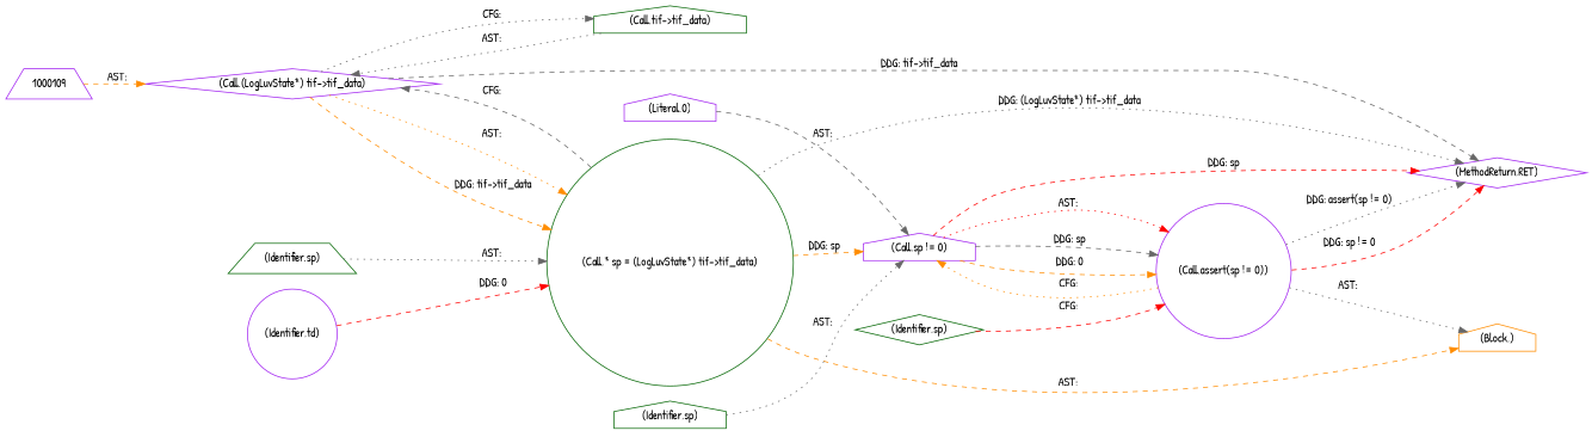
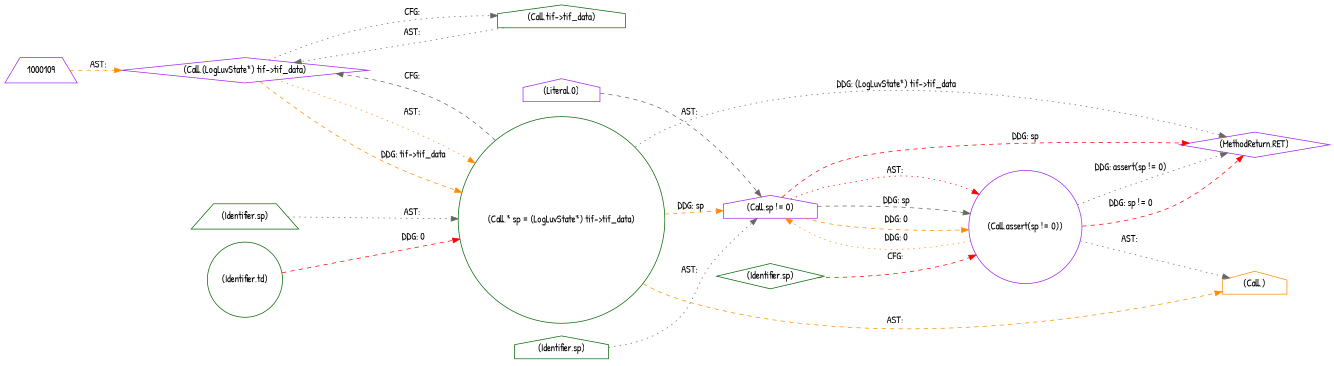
  digraph {
    fontname="Patrick Hand"
    rankdir=LR
    node [color=purple fontname="Patrick Hand" shape=house]
    edge [color=gray40 fontname="Patrick Hand" style=dashed]
    n1 [label="(Call,(LogLuvState*) tif->tif_data)" shape=diamond]
    n2 [color=darkgreen label="(Call,* sp = (LogLuvState*) tif->tif_data)" shape=circle]
    n3 [color=darkgreen label="(Call,tif->tif_data)"]
    n4 [label="(MethodReturn,RET)" shape=diamond]
    n5 [label="(Call,sp != 0)"]
-   n6 [color=darkorange label="(Block,)"]
+   n6 [color=darkorange label="(Call,)"]
    n7 [label="(Call,assert(sp != 0))" shape=circle]
    n8 [label="(Literal,0)"]
    n9 [color=darkgreen label="(Identifier,sp)"]
    n10 [color=darkgreen label="(Identifier,sp)" shape=trapezium]
-   n11 [label="(Identifier,td)" shape=circle]
+   n11 [color=darkgreen label="(Identifier,td)" shape=circle]
    n12 [color=darkgreen label="(Identifier,sp)" shape=diamond]
    1000109 [shape=trapezium]
    n1 -> n2 [color=darkorange label="AST: " style=dotted]
    n1 -> n2 [color=darkorange label="DDG: tif->tif_data"]
    n1 -> n3 [label="CFG: " style=dotted]
-   n1 -> n4 [label="DDG: tif->tif_data"]
    n2 -> n1 [label="CFG: "]
    n2 -> n4 [label="DDG: (LogLuvState*) tif->tif_data" style=dotted]
    n2 -> n5 [color=darkorange label="DDG: sp"]
    n2 -> n6 [color=darkorange label="AST: "]
    n3 -> n1 [label="AST: " style=dotted]
    n5 -> n4 [color=red label="DDG: sp"]
    n5 -> n7 [color=red label="AST: " style=dotted]
    n5 -> n7 [label="DDG: sp"]
    n5 -> n7 [color=darkorange label="DDG: 0"]
    n7 -> n4 [color=red label="DDG: sp != 0"]
    n7 -> n4 [label="DDG: assert(sp != 0)" style=dotted]
-   n7 -> n5 [color=darkorange label="CFG: " style=dotted]
+   n7 -> n5 [color=darkorange label="DDG: 0" style=dotted]
    n7 -> n6 [label="AST: " style=dotted]
    n8 -> n5 [label="AST: "]
    n9 -> n5 [label="AST: " style=dotted]
    n10 -> n2 [label="AST: " style=dotted]
    n11 -> n2 [color=red label="DDG: 0"]
    n12 -> n7 [color=red label="CFG: "]
    1000109 -> n1 [color=darkorange label="AST: "]
  }
